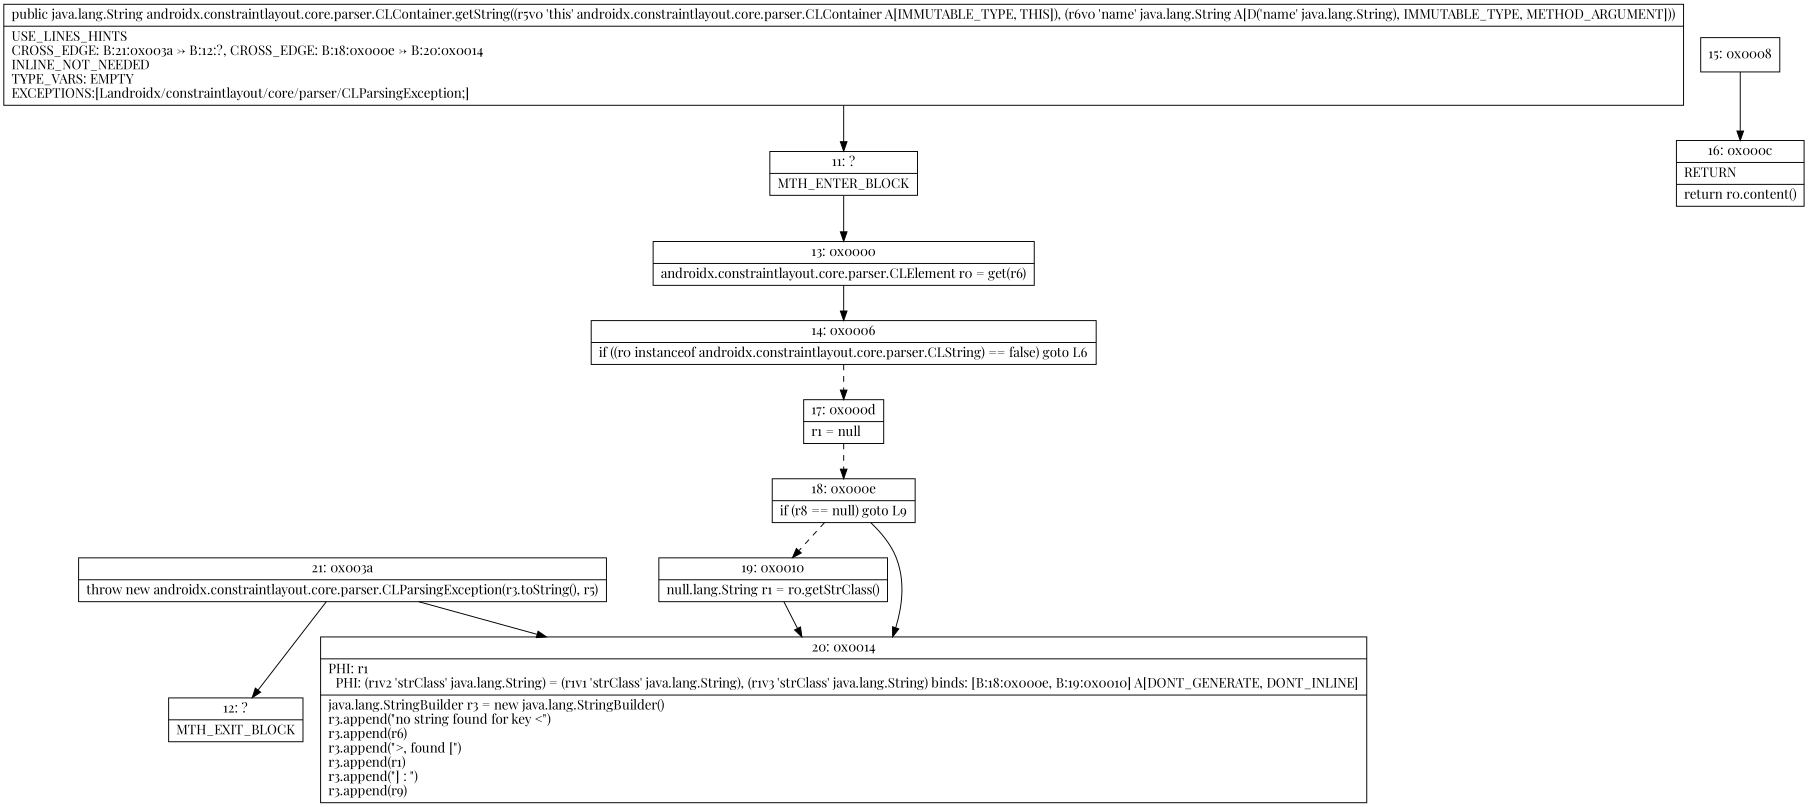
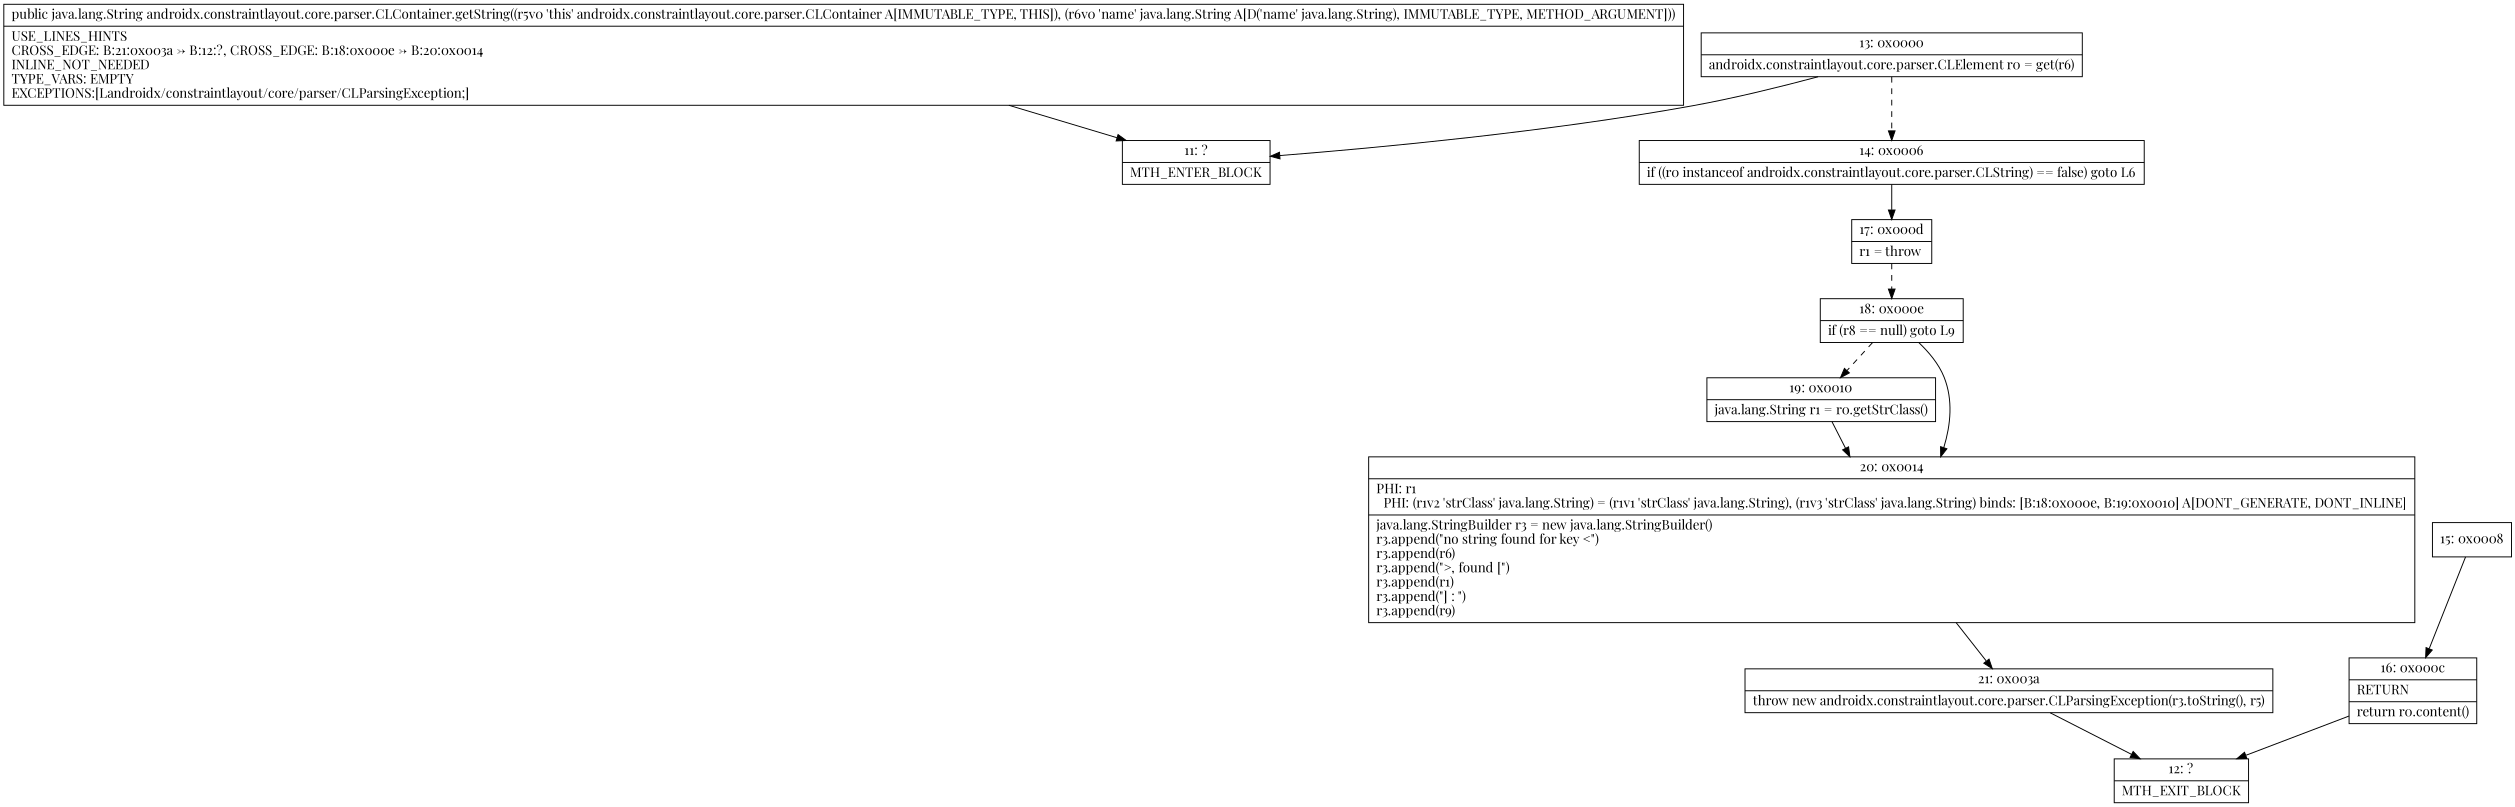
  digraph {
    fontname="Playfair Display"
    node [fontname="Playfair Display" shape=record]
    edge [fontname="Playfair Display"]
    n1 [label="{11\:\ ?|MTH_ENTER_BLOCK\l}"]
    n2 [label="{13\:\ 0x0000|androidx.constraintlayout.core.parser.CLElement r0 = get(r6)\l}"]
    n3 [label="{14\:\ 0x0006|if ((r0 instanceof androidx.constraintlayout.core.parser.CLString) == false) goto L6\l}"]
-   n4 [label="{17\:\ 0x000d|r1 = null\l}"]
+   n4 [label="{17\:\ 0x000d|r1 = throw\l}"]
    n5 [label="{15\:\ 0x0008}"]
    n6 [label="{16\:\ 0x000c|RETURN\l|return r0.content()\l}"]
    n7 [label="{18\:\ 0x000e|if (r8 == null) goto L9\l}"]
    n8 [label="{12\:\ ?|MTH_EXIT_BLOCK\l}"]
-   n9 [label="{19\:\ 0x0010|null.lang.String r1 = r0.getStrClass()\l}"]
+   n9 [label="{19\:\ 0x0010|java.lang.String r1 = r0.getStrClass()\l}"]
    n10 [label="{20\:\ 0x0014|PHI: r1 \l  PHI: (r1v2 'strClass' java.lang.String) = (r1v1 'strClass' java.lang.String), (r1v3 'strClass' java.lang.String) binds: [B:18:0x000e, B:19:0x0010] A[DONT_GENERATE, DONT_INLINE]\l|java.lang.StringBuilder r3 = new java.lang.StringBuilder()\lr3.append(\"no string found for key \<\")\lr3.append(r6)\lr3.append(\"\>, found [\")\lr3.append(r1)\lr3.append(\"] : \")\lr3.append(r9)\l}"]
    n11 [label="{21\:\ 0x003a|throw new androidx.constraintlayout.core.parser.CLParsingException(r3.toString(), r5)\l}"]
    n12 [label="{public java.lang.String androidx.constraintlayout.core.parser.CLContainer.getString((r5v0 'this' androidx.constraintlayout.core.parser.CLContainer A[IMMUTABLE_TYPE, THIS]), (r6v0 'name' java.lang.String A[D('name' java.lang.String), IMMUTABLE_TYPE, METHOD_ARGUMENT]))  | USE_LINES_HINTS\lCROSS_EDGE: B:21:0x003a \-\> B:12:?, CROSS_EDGE: B:18:0x000e \-\> B:20:0x0014\lINLINE_NOT_NEEDED\lTYPE_VARS: EMPTY\lEXCEPTIONS:[Landroidx\/constraintlayout\/core\/parser\/CLParsingException;]\l}"]
-   n1 -> n2
-   n2 -> n3
-   n3 -> n4 [style=dashed]
+   n2 -> n1
+   n2 -> n3 [style=dashed]
+   n3 -> n4
    n4 -> n7 [style=dashed]
    n5 -> n6
+   n6 -> n8
    n7 -> n9 [style=dashed]
    n7 -> n10
    n9 -> n10
-   n11 -> n10
+   n10 -> n11
    n11 -> n8
    n12 -> n1
  }
